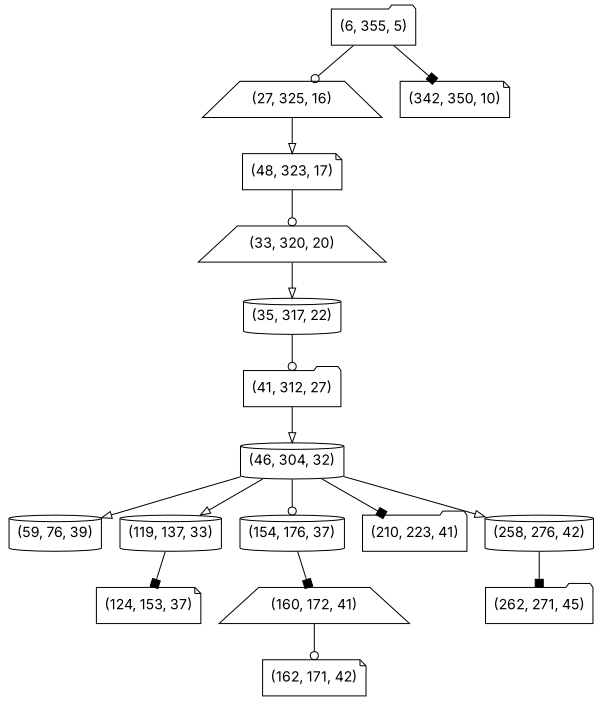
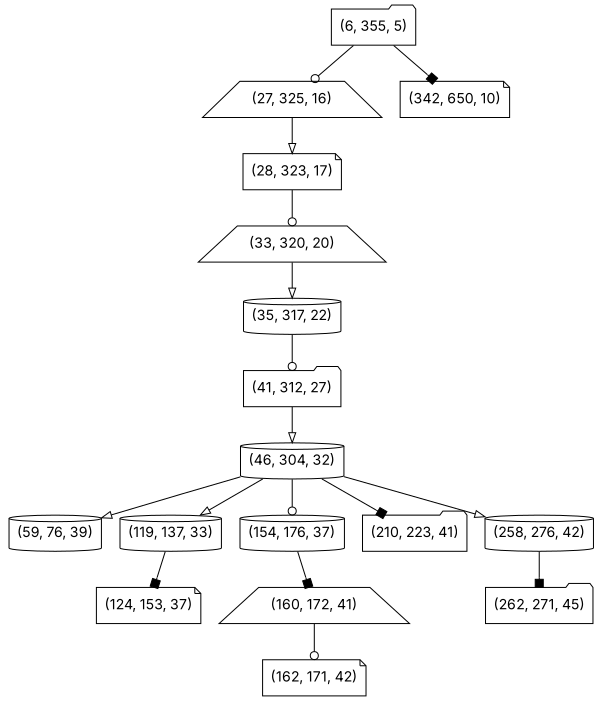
  digraph {
    fontname=Inter
    node [fontname=Inter shape=cylinder]
    edge [arrowhead=onormal fontname=Inter]
    "(6, 355, 5)" [shape=folder]
    "(27, 325, 16)" [shape=trapezium]
-   "(342, 350, 10)" [shape=note]
-   "(28, 323, 17)" [shape=note label="(48, 323, 17)"]
+   "(342, 350, 10)" [shape=note label="(342, 650, 10)"]
+   "(28, 323, 17)" [shape=note]
    "(33, 320, 20)" [shape=trapezium]
    "(35, 317, 22)"
    "(41, 312, 27)" [shape=folder]
    "(46, 304, 32)"
    "(59, 76, 39)"
    "(119, 137, 33)"
    "(154, 176, 37)"
    "(210, 223, 41)" [shape=folder]
    "(258, 276, 42)"
    n14 [label="(124, 153, 37)" shape=note]
    "(160, 172, 41)" [shape=trapezium]
    "(262, 271, 45)" [shape=folder]
    "(162, 171, 42)" [shape=note]
    "(6, 355, 5)" -> "(27, 325, 16)" [arrowhead=odot]
    "(6, 355, 5)" -> "(342, 350, 10)" [arrowhead=box]
    "(27, 325, 16)" -> "(28, 323, 17)"
    "(28, 323, 17)" -> "(33, 320, 20)" [arrowhead=odot]
    "(33, 320, 20)" -> "(35, 317, 22)"
    "(35, 317, 22)" -> "(41, 312, 27)" [arrowhead=odot]
    "(41, 312, 27)" -> "(46, 304, 32)"
    "(46, 304, 32)" -> "(59, 76, 39)"
    "(46, 304, 32)" -> "(119, 137, 33)"
    "(46, 304, 32)" -> "(154, 176, 37)" [arrowhead=odot]
    "(46, 304, 32)" -> "(210, 223, 41)" [arrowhead=box]
    "(46, 304, 32)" -> "(258, 276, 42)"
    "(119, 137, 33)" -> n14 [arrowhead=box]
    "(154, 176, 37)" -> "(160, 172, 41)" [arrowhead=box]
    "(258, 276, 42)" -> "(262, 271, 45)" [arrowhead=box]
    "(160, 172, 41)" -> "(162, 171, 42)" [arrowhead=odot]
  }
